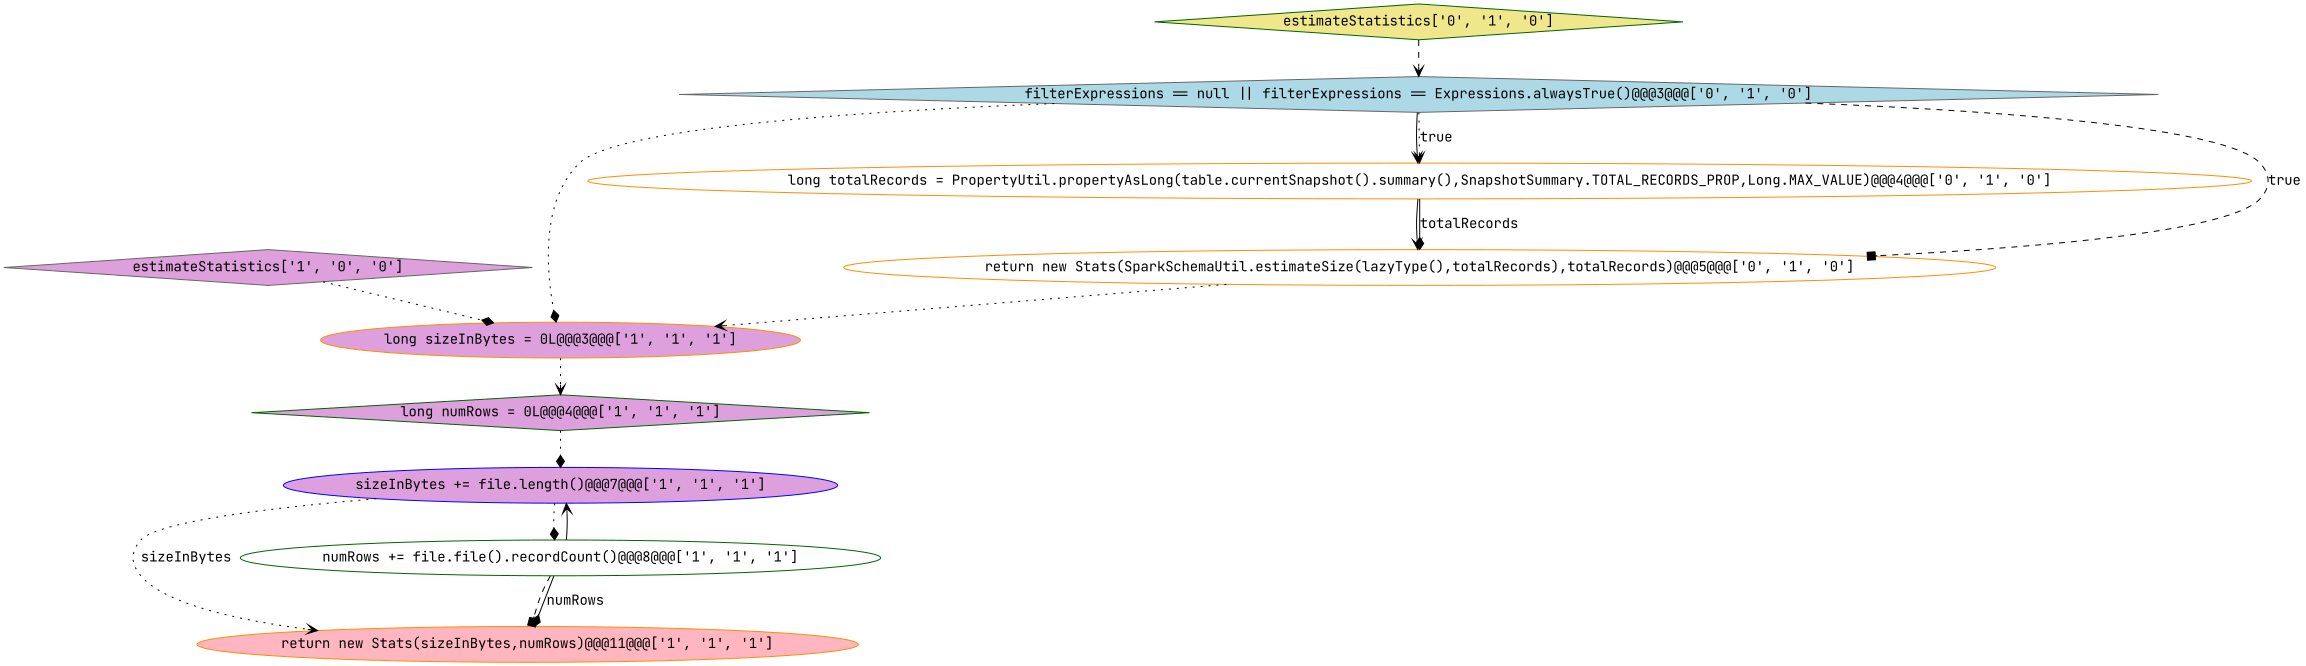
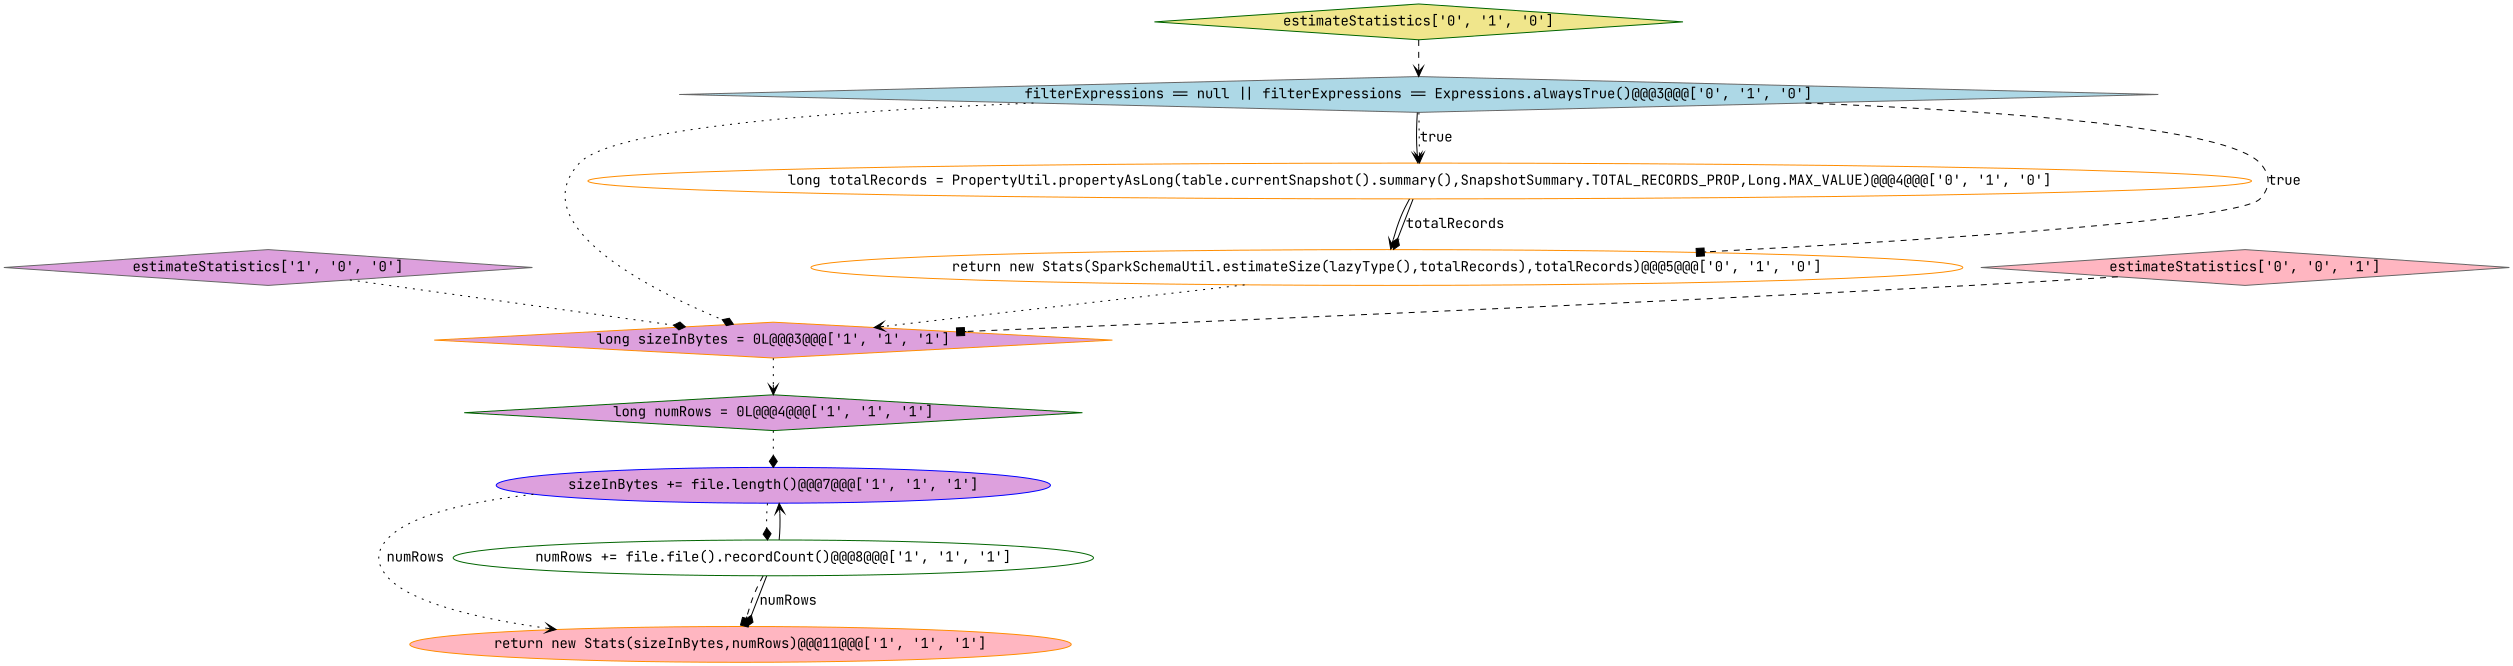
  digraph {
    fontname="JetBrains Mono"
    node [color=darkorange fillcolor=plum fontname="JetBrains Mono" shape=ellipse style=filled]
    edge [arrowhead=vee fontname="JetBrains Mono" style=dotted]
    n1 [color=gray40 label="estimateStatistics['1', '0', '0']" shape=diamond]
-   n2 [label="long sizeInBytes = 0L@@@3@@@['1', '1', '1']"]
+   n2 [label="long sizeInBytes = 0L@@@3@@@['1', '1', '1']" shape=diamond]
    n3 [color=darkgreen label="long numRows = 0L@@@4@@@['1', '1', '1']" shape=diamond]
    n4 [color=gray40 fillcolor=lightblue label="filterExpressions == null || filterExpressions == Expressions.alwaysTrue()@@@3@@@['0', '1', '0']" shape=diamond]
    n5 [fillcolor=white label="long totalRecords = PropertyUtil.propertyAsLong(table.currentSnapshot().summary(),SnapshotSummary.TOTAL_RECORDS_PROP,Long.MAX_VALUE)@@@4@@@['0', '1', '0']"]
    n6 [fillcolor=white label="return new Stats(SparkSchemaUtil.estimateSize(lazyType(),totalRecords),totalRecords)@@@5@@@['0', '1', '0']"]
    n7 [color=blue label="sizeInBytes += file.length()@@@7@@@['1', '1', '1']"]
    n8 [fillcolor=lightpink label="return new Stats(sizeInBytes,numRows)@@@11@@@['1', '1', '1']"]
    n9 [color=darkgreen fillcolor=white label="numRows += file.file().recordCount()@@@8@@@['1', '1', '1']"]
+   n10 [color=gray40 fillcolor=lightpink label="estimateStatistics['0', '0', '1']" shape=diamond]
    n11 [color=darkgreen fillcolor=khaki label="estimateStatistics['0', '1', '0']" shape=diamond]
    n1 -> n2 [arrowhead=diamond]
    n2 -> n3
    n3 -> n7 [arrowhead=diamond]
    n4 -> n2 [arrowhead=diamond]
    n4 -> n5 [style=solid]
    n4 -> n5 [label=true]
    n4 -> n6 [arrowhead=box label=true style=dashed]
    n5 -> n6 [style=solid]
    n5 -> n6 [arrowhead=diamond label=totalRecords style=solid]
    n6 -> n2
-   n7 -> n8 [label=sizeInBytes]
+   n7 -> n8 [label=numRows]
    n7 -> n9 [arrowhead=diamond]
    n9 -> n7 [style=solid]
    n9 -> n8 [arrowhead=box style=dashed]
    n9 -> n8 [arrowhead=diamond label=numRows style=solid]
+   n10 -> n2 [arrowhead=box style=dashed]
    n11 -> n4 [style=dashed]
  }
